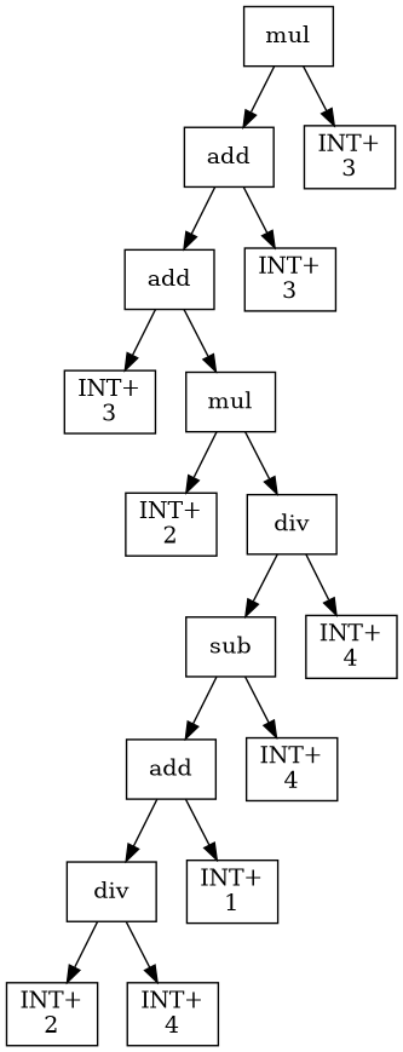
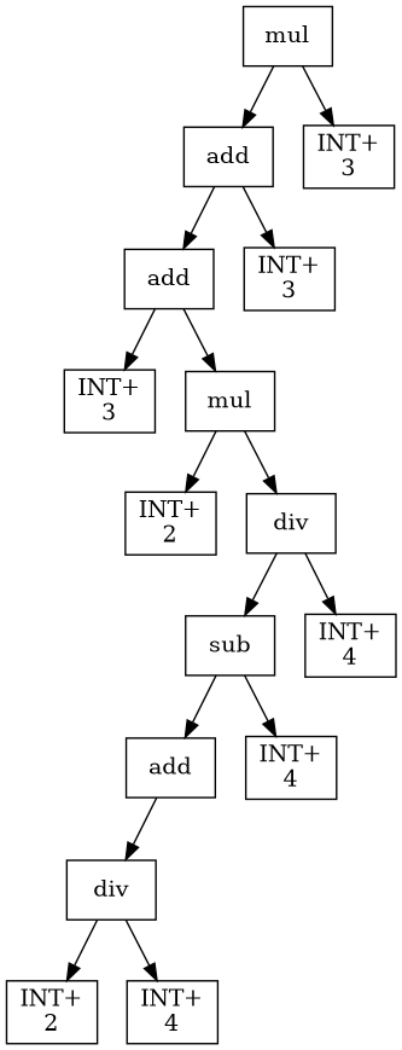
  digraph {
    node [shape=box]
    n1 [label=mul]
    n2 [label=add]
    n3 [label="INT+\n3"]
    n4 [label=add]
    n5 [label="INT+\n3"]
    n6 [label="INT+\n3"]
    n7 [label=mul]
    n8 [label="INT+\n2"]
    n9 [label=div]
    n10 [label=sub]
    n11 [label="INT+\n4"]
    n12 [label=add]
    n13 [label="INT+\n4"]
    n14 [label=div]
-   n15 [label="INT+\n1"]
    n16 [label="INT+\n2"]
    n17 [label="INT+\n4"]
    n1 -> n2
    n1 -> n3
    n2 -> n4
    n2 -> n5
    n4 -> n6
    n4 -> n7
    n7 -> n8
    n7 -> n9
    n9 -> n10
    n9 -> n11
    n10 -> n12
    n10 -> n13
    n12 -> n14
-   n12 -> n15
    n14 -> n16
    n14 -> n17
  }
